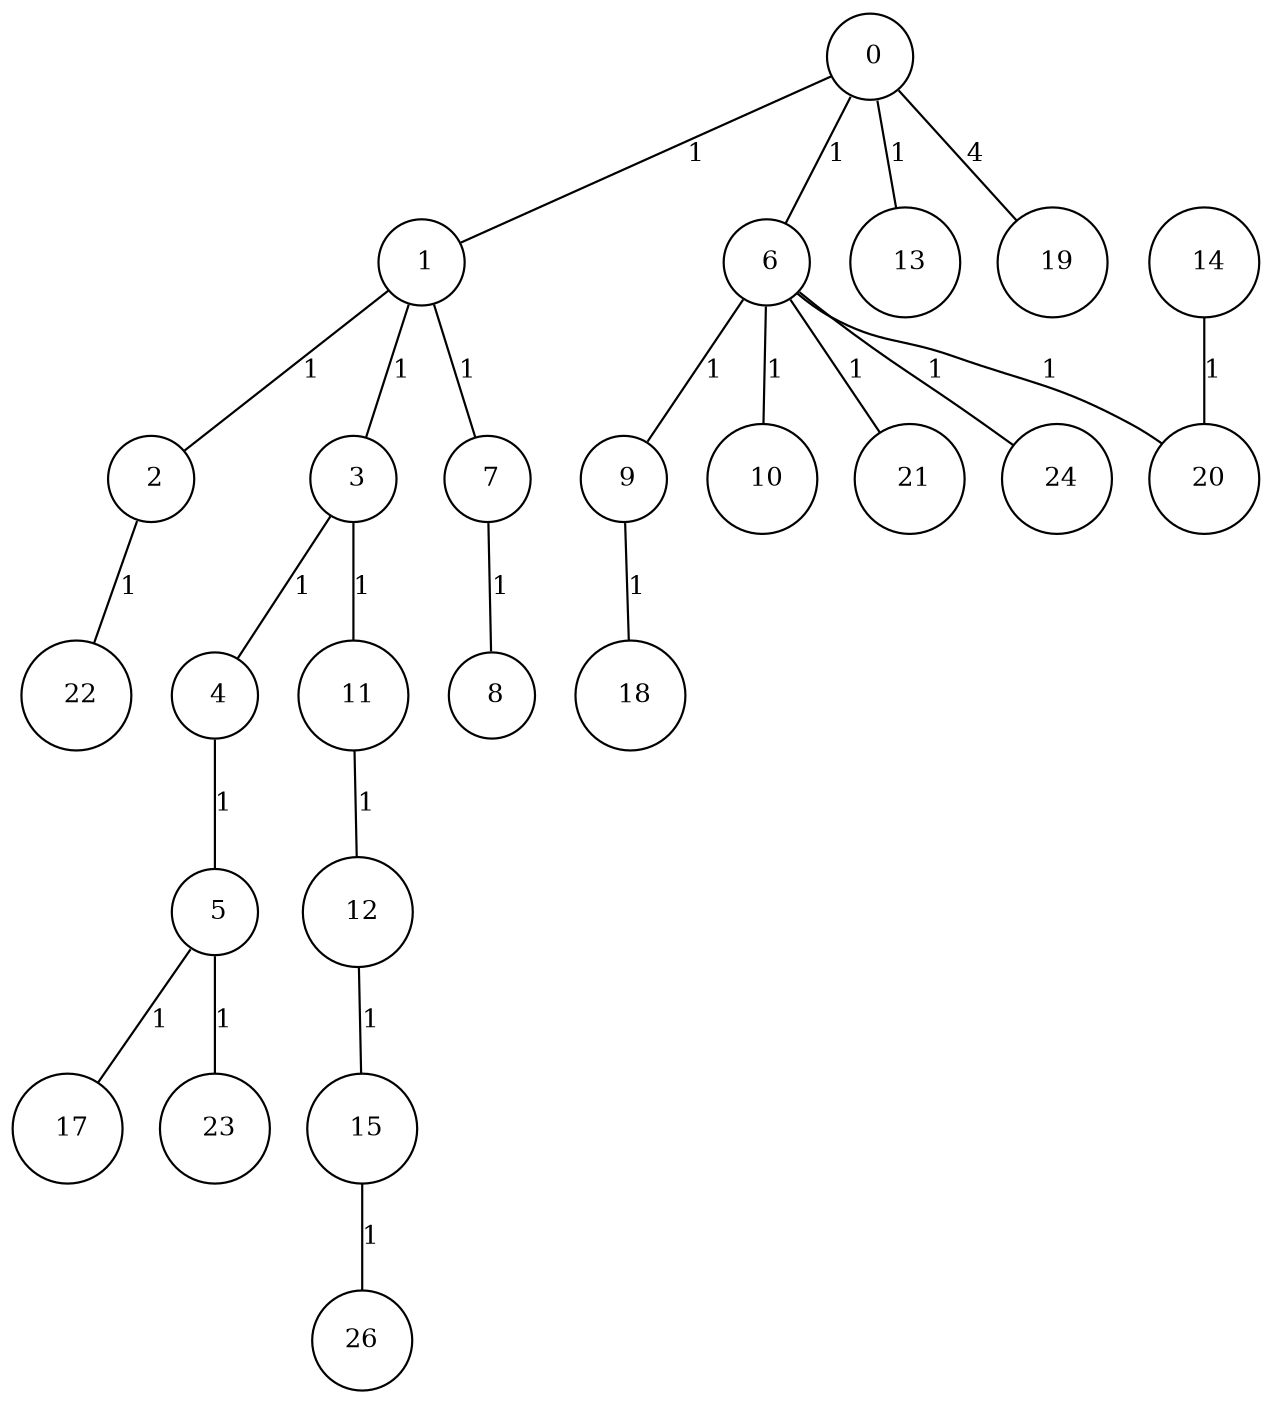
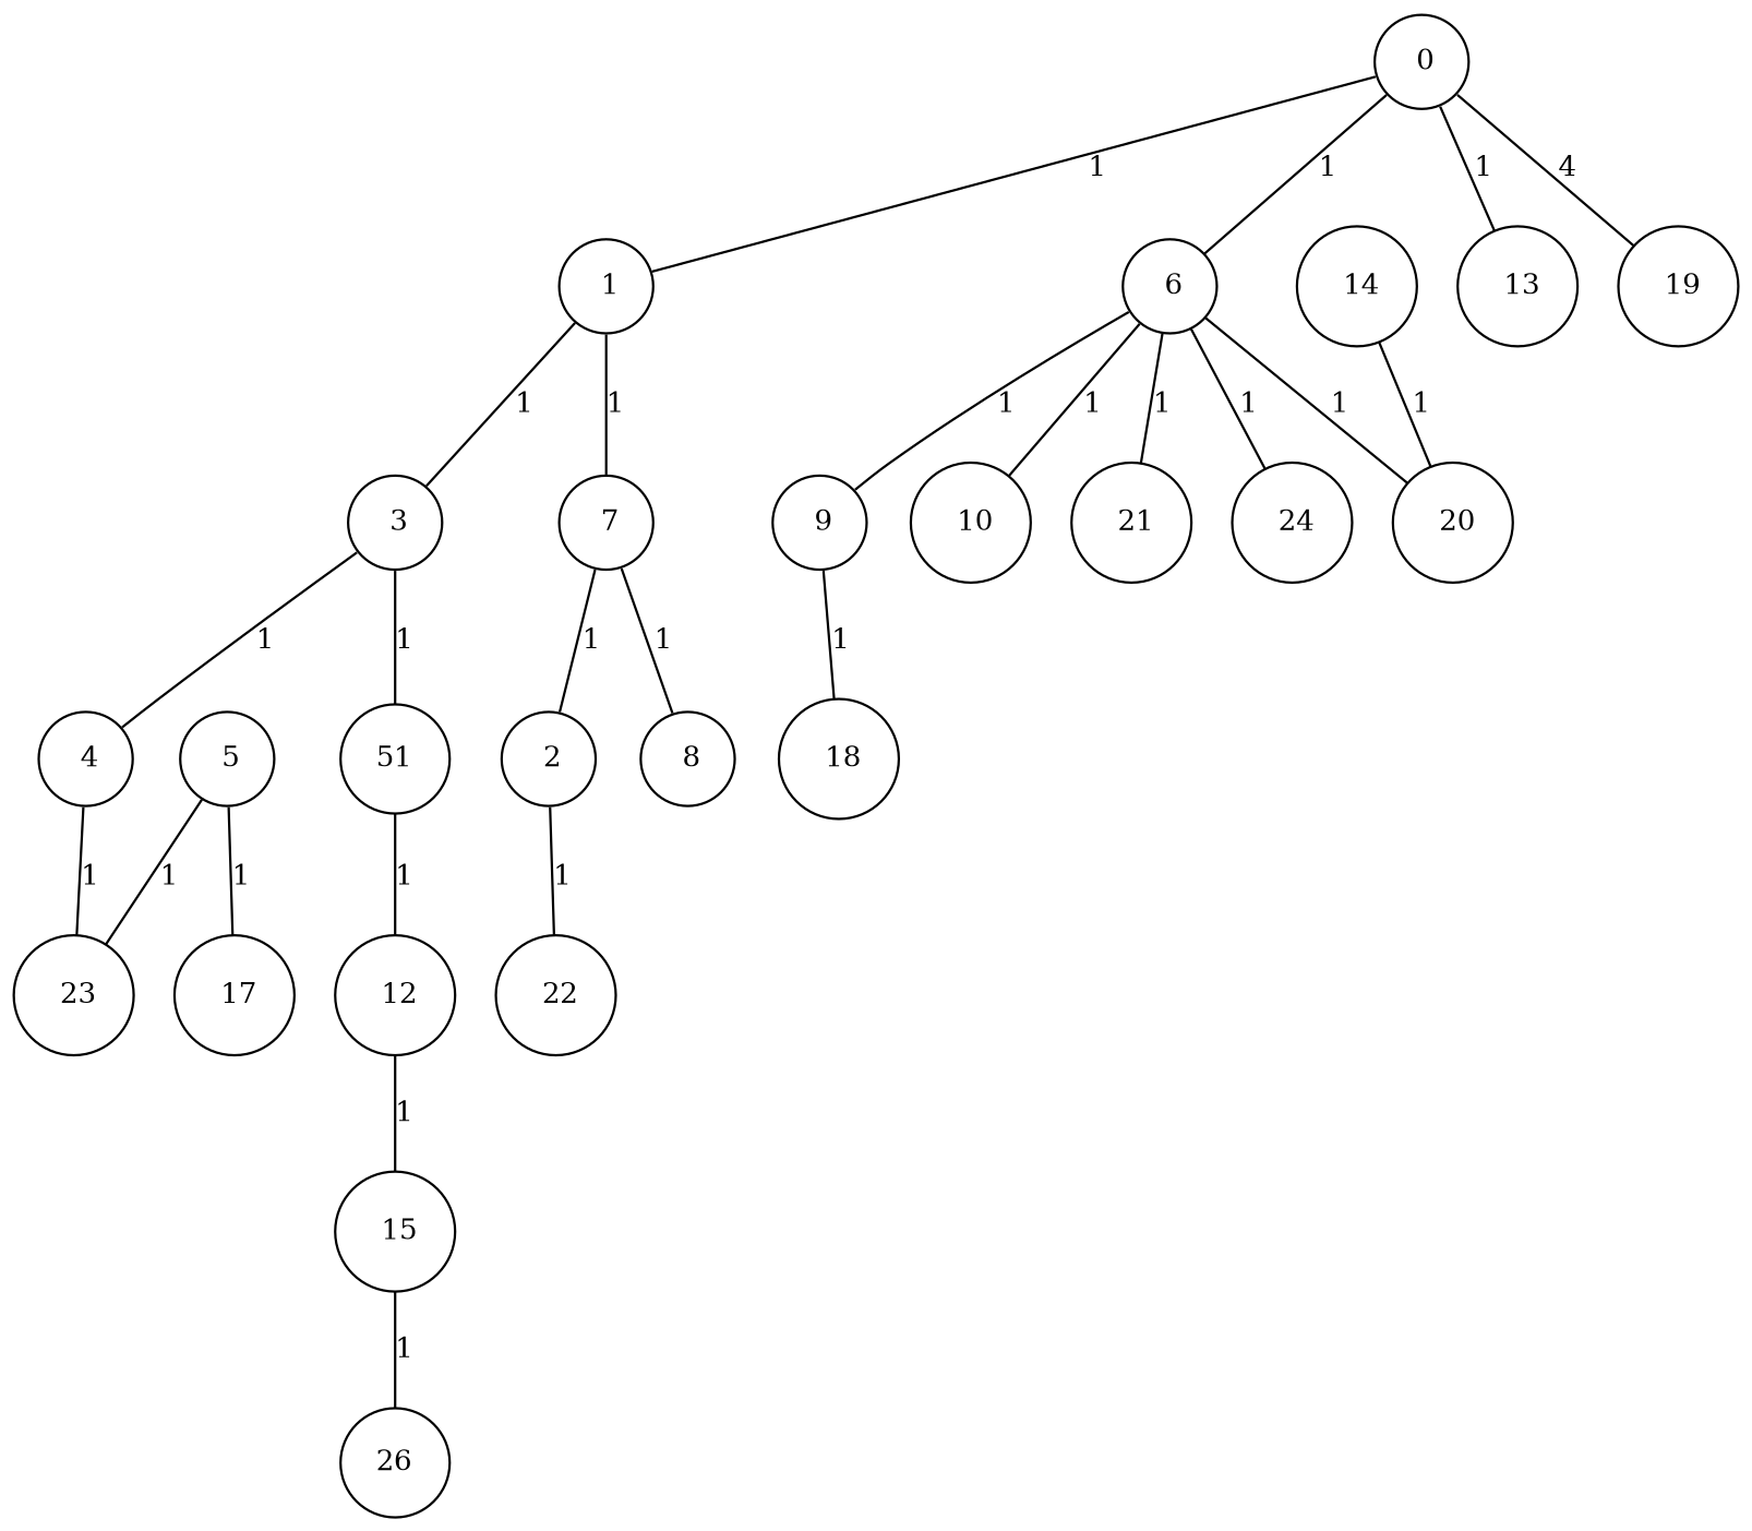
  graph {
    fixedsize="true;"
    node [color=black fontsize=12 hight=.12 shape=circle]
    edge [fontsize=12]
    n1 [label=" 0" width=.12]
    n2 [label=" 1" width=.12]
    n3 [label=" 6" width=.12]
    n4 [label=" 13" width=.12]
    n5 [label=" 19" width=.12]
    n6 [label=" 2" width=.12]
    n7 [label=" 3" width=.12]
    n8 [label=" 7" width=.12]
    n9 [label=" 9" width=.12]
    n10 [label=" 10" width=.12]
    n11 [label=" 21" width=.12]
    n12 [label=" 24" width=.12]
    n13 [label=" 20" width=.12]
    n14 [label=" 22" width=.12]
    n15 [label=" 4" width=.12]
-   n16 [label=" 11" width=.12]
+   n16 [label=51 width=.12]
    n17 [label=" 8" width=.12]
    n18 [label=" 5" width=.12]
    n19 [label=" 12" width=.12]
    n20 [label=" 17" width=.12]
    n21 [label=" 23" width=.12]
    n22 [label=" 18" width=.12]
    n23 [label=" 14" width=.12]
    n24 [label=" 15" width=.12]
    n25 [label=26 width=.12]
    n1 -- n2 [label=1]
    n1 -- n3 [label=1]
    n1 -- n4 [label=1]
    n1 -- n5 [label=4]
-   n2 -- n6 [label=1]
+   n8 -- n6 [label=1]
    n2 -- n7 [label=1]
    n2 -- n8 [label=1]
    n3 -- n9 [label=1]
    n3 -- n10 [label=1]
    n3 -- n11 [label=1]
    n3 -- n12 [label=1]
    n3 -- n13 [label=1]
    n6 -- n14 [label=1]
    n7 -- n15 [label=1]
    n7 -- n16 [label=1]
    n8 -- n17 [label=1]
    n9 -- n22 [label=1]
-   n15 -- n18 [label=1]
+   n15 -- n21 [label=1]
    n16 -- n19 [label=1]
    n18 -- n20 [label=1]
    n18 -- n21 [label=1]
    n19 -- n24 [label=1]
    n23 -- n13 [label=1]
    n24 -- n25 [label=1]
  }
